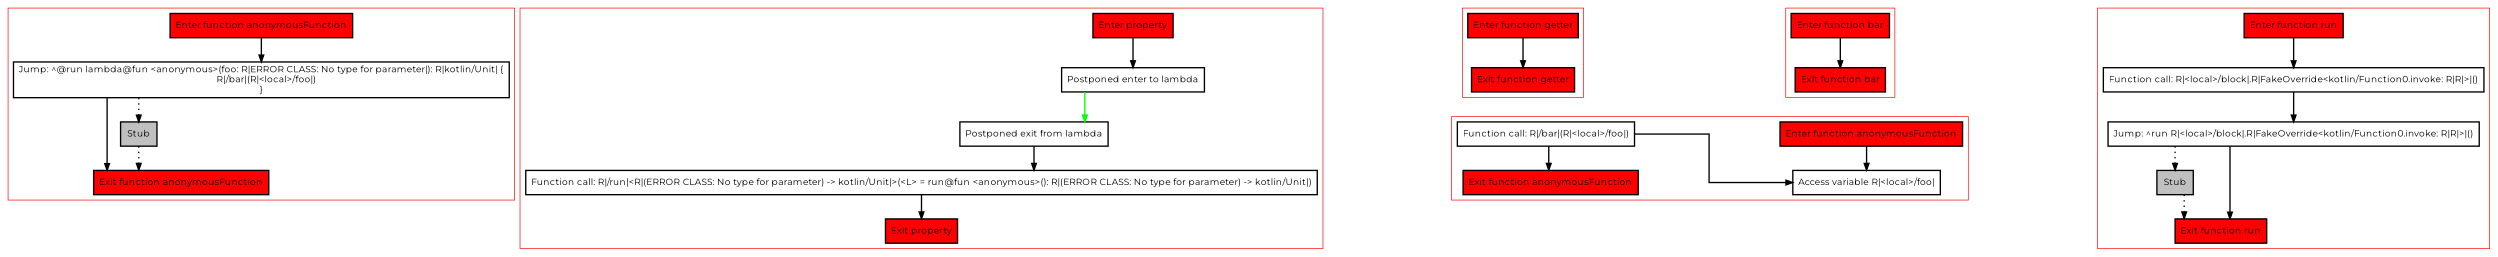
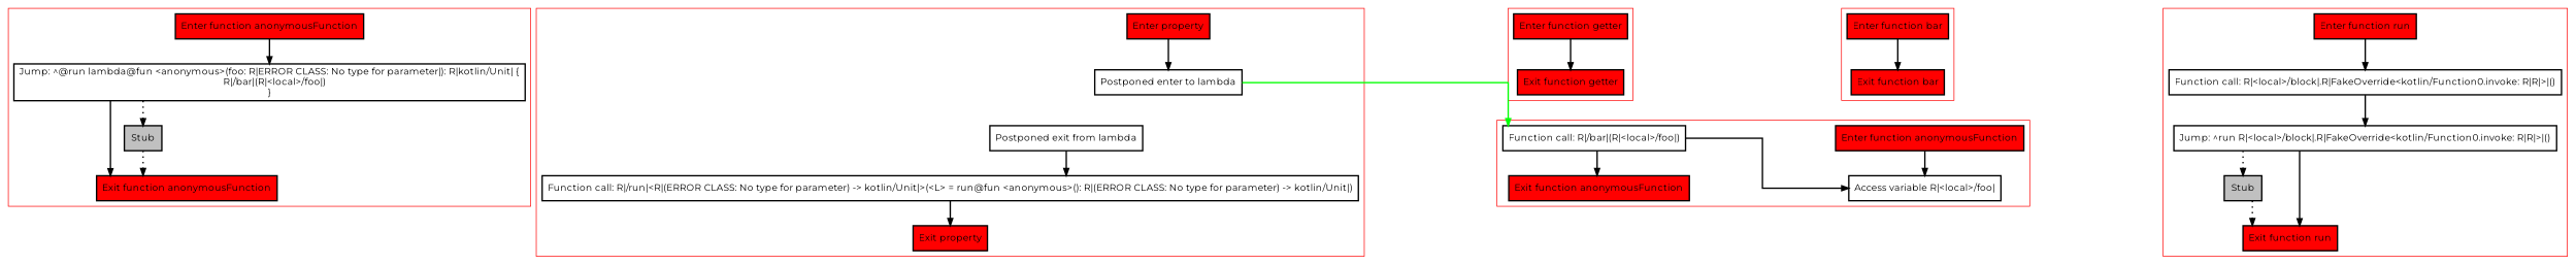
  digraph {
    fontname=Montserrat
    nodesep=3
    splines=ortho
    node [fillcolor=red fontname=Montserrat penwidth=2 shape=box style=filled]
    edge [fontname=Montserrat penwidth=2]
    n1 [label="Enter function anonymousFunction"]
    n2 [label="Jump: ^@run lambda@fun <anonymous>(foo: R|ERROR CLASS: No type for parameter|): R|kotlin/Unit| {\n    R|/bar|(R|<local>/foo|)\n}\n" fillcolor="" style=""]
    n3 [fillcolor=gray label=Stub]
    n4 [label="Exit function anonymousFunction"]
    n5 [label="Enter function anonymousFunction"]
    n6 [label="Access variable R|<local>/foo|" fillcolor="" style=""]
    n7 [label="Function call: R|/bar|(R|<local>/foo|)" fillcolor="" style=""]
    n8 [label="Exit function anonymousFunction"]
    n9 [label="Enter function getter"]
    n10 [label="Exit function getter"]
    n11 [label="Enter property"]
    n12 [label="Postponed enter to lambda" fillcolor="" style=""]
    n13 [label="Postponed exit from lambda" fillcolor="" style=""]
    n14 [label="Function call: R|/run|<R|(ERROR CLASS: No type for parameter) -> kotlin/Unit|>(<L> = run@fun <anonymous>(): R|(ERROR CLASS: No type for parameter) -> kotlin/Unit|)" fillcolor="" style=""]
    n15 [label="Exit property"]
    n16 [label="Enter function bar"]
    n17 [label="Exit function bar"]
    n18 [label="Enter function run"]
    n19 [label="Function call: R|<local>/block|.R|FakeOverride<kotlin/Function0.invoke: R|R|>|()" fillcolor="" style=""]
    n20 [label="Jump: ^run R|<local>/block|.R|FakeOverride<kotlin/Function0.invoke: R|R|>|()" fillcolor="" style=""]
    n21 [fillcolor=gray label=Stub]
    n22 [label="Exit function run"]
    subgraph cluster_1 {
      color=red
      n1
      n2
      n3
      n4
    }
    subgraph cluster_2 {
      color=red
      n5
      n6
      n7
      n8
    }
    subgraph cluster_3 {
      color=red
      n9
      n10
    }
    subgraph cluster_4 {
      color=red
      n11
      n12
      n13
      n14
      n15
    }
    subgraph cluster_5 {
      color=red
      n16
      n17
    }
    subgraph cluster_6 {
      color=red
      n18
      n19
      n20
      n21
      n22
    }
    n1 -> n2
    n2 -> n3 [style=dotted]
    n2 -> n4
    n3 -> n4 [style=dotted]
    n5 -> n6
    n7 -> n6
    n7 -> n8
    n9 -> n10
    n11 -> n12
-   n12 -> n13 [color=green]
+   n12 -> n7 [color=green]
    n13 -> n14
    n14 -> n15
    n16 -> n17
    n18 -> n19
    n19 -> n20
    n20 -> n21 [style=dotted]
    n20 -> n22
    n21 -> n22 [style=dotted]
  }
